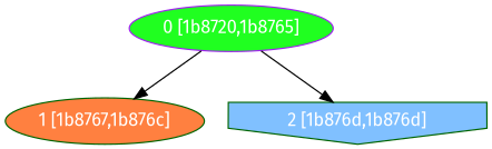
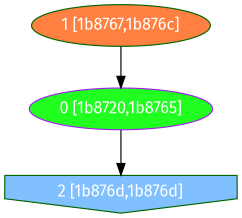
  digraph {
    fontname="Fira Sans"
    node [fontcolor="#ffffff" shape=oval style=filled color=darkgreen fontname="Fira Sans"]
    edge [fontname="Fira Sans"]
    n1 [fillcolor="#20FF20" label="0 [1b8720,1b8765]" color=purple]
    n2 [fillcolor="#FF8040" label="1 [1b8767,1b876c]"]
    n3 [fillcolor="#80C0FF" label="2 [1b876d,1b876d]" shape=invhouse]
-   n1 -> n2
+   n2 -> n1
    n1 -> n3
  }
